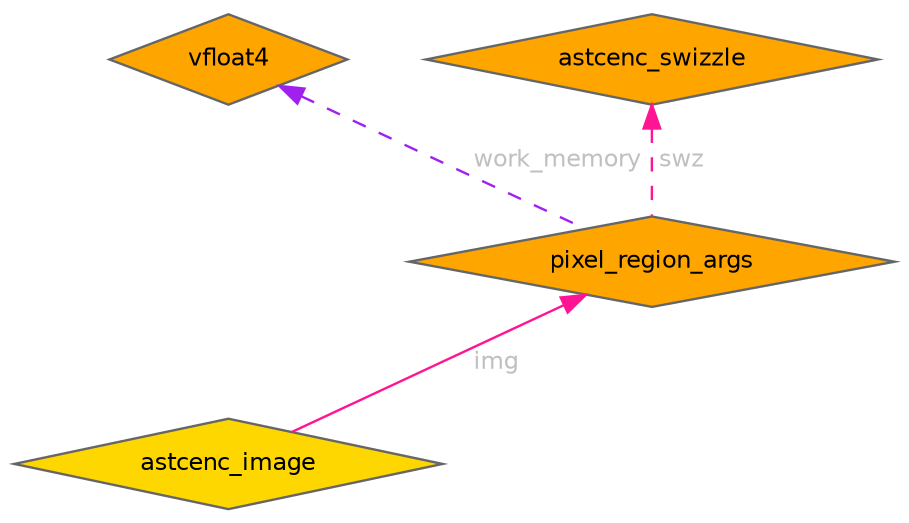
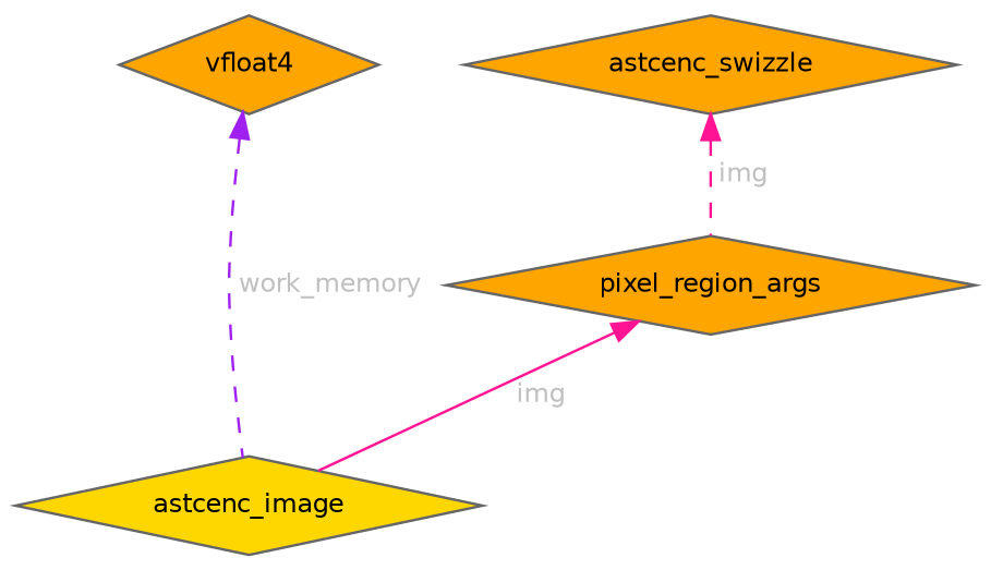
  digraph {
    node [color=gray40 fillcolor=orange fontname=Helvetica fontsize=10 shape=diamond style=filled]
    edge [color=deeppink dir=back fontcolor=grey fontname=Helvetica fontsize=10 labelfontname=Helvetica labelfontsize=10 style=dashed]
    n1 [fontcolor=black height=0.2 label=pixel_region_args width=0.4]
    n2 [fillcolor=gold height=0.2 label=astcenc_image width=0.4]
    n3 [height=0.2 label=astcenc_swizzle width=0.4]
    n4 [height=0.2 label=vfloat4 width=0.4]
    n1 -> n2 [label=" img" style=solid]
-   n3 -> n1 [label=" swz"]
-   n4 -> n1 [color=purple label=" work_memory"]
+   n3 -> n1 [label=" img"]
+   n4 -> n2 [color=purple label=" work_memory"]
  }
